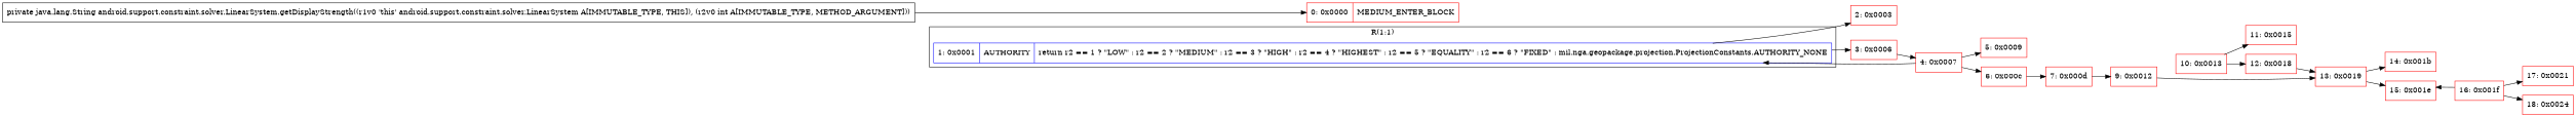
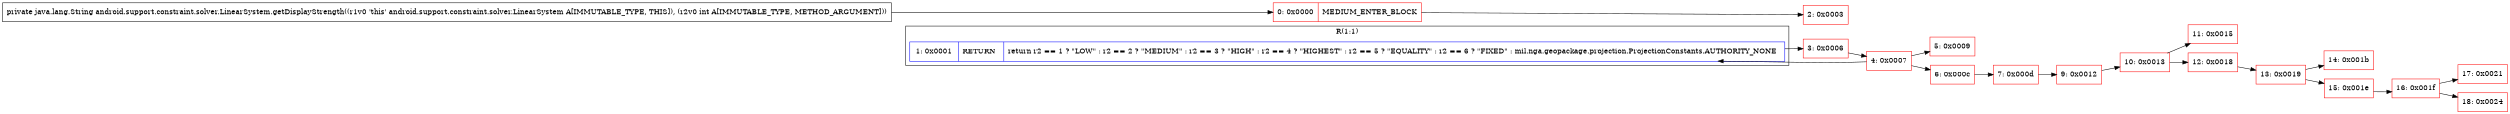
  digraph {
    rankdir=LR
    node [color=red shape=record]
-   n1 [color=blue label="{1\:\ 0x0001|AUTHORITY\l|return r2 == 1 ? \"LOW\" : r2 == 2 ? \"MEDIUM\" : r2 == 3 ? \"HIGH\" : r2 == 4 ? \"HIGHEST\" : r2 == 5 ? \"EQUALITY\" : r2 == 6 ? \"FIXED\" : mil.nga.geopackage.projection.ProjectionConstants.AUTHORITY_NONE\l}"]
+   n1 [color=blue label="{1\:\ 0x0001|RETURN\l|return r2 == 1 ? \"LOW\" : r2 == 2 ? \"MEDIUM\" : r2 == 3 ? \"HIGH\" : r2 == 4 ? \"HIGHEST\" : r2 == 5 ? \"EQUALITY\" : r2 == 6 ? \"FIXED\" : mil.nga.geopackage.projection.ProjectionConstants.AUTHORITY_NONE\l}"]
    n2 [label="{2\:\ 0x0003}"]
    n3 [label="{3\:\ 0x0006}"]
    n4 [label="{4\:\ 0x0007}"]
    n5 [label="{0\:\ 0x0000|MEDIUM_ENTER_BLOCK\l}"]
    n6 [label="{5\:\ 0x0009}"]
    n7 [label="{6\:\ 0x000c}"]
    n8 [label="{7\:\ 0x000d}"]
    n9 [label="{9\:\ 0x0012}"]
    n10 [label="{10\:\ 0x0013}"]
    n11 [label="{11\:\ 0x0015}"]
    n12 [label="{12\:\ 0x0018}"]
    n13 [label="{13\:\ 0x0019}"]
    n14 [label="{14\:\ 0x001b}"]
    n15 [label="{15\:\ 0x001e}"]
    n16 [label="{16\:\ 0x001f}"]
    n17 [label="{17\:\ 0x0021}"]
    n18 [label="{18\:\ 0x0024}"]
    n19 [label="{private java.lang.String android.support.constraint.solver.LinearSystem.getDisplayStrength((r1v0 'this' android.support.constraint.solver.LinearSystem A[IMMUTABLE_TYPE, THIS]), (r2v0 int A[IMMUTABLE_TYPE, METHOD_ARGUMENT])) }" color=""]
    subgraph cluster_1 {
      label="R(1:1)"
      n1
    }
-   n1 -> n2
+   n5 -> n2
    n1 -> n3
    n3 -> n4
    n4 -> n1
    n4 -> n6
    n4 -> n7
    n7 -> n8
    n8 -> n9
-   n9 -> n13
+   n9 -> n10
    n10 -> n11
    n10 -> n12
    n12 -> n13
    n13 -> n14
    n13 -> n15
-   n16 -> n15
+   n15 -> n16
    n16 -> n17
    n16 -> n18
    n19 -> n5
  }
